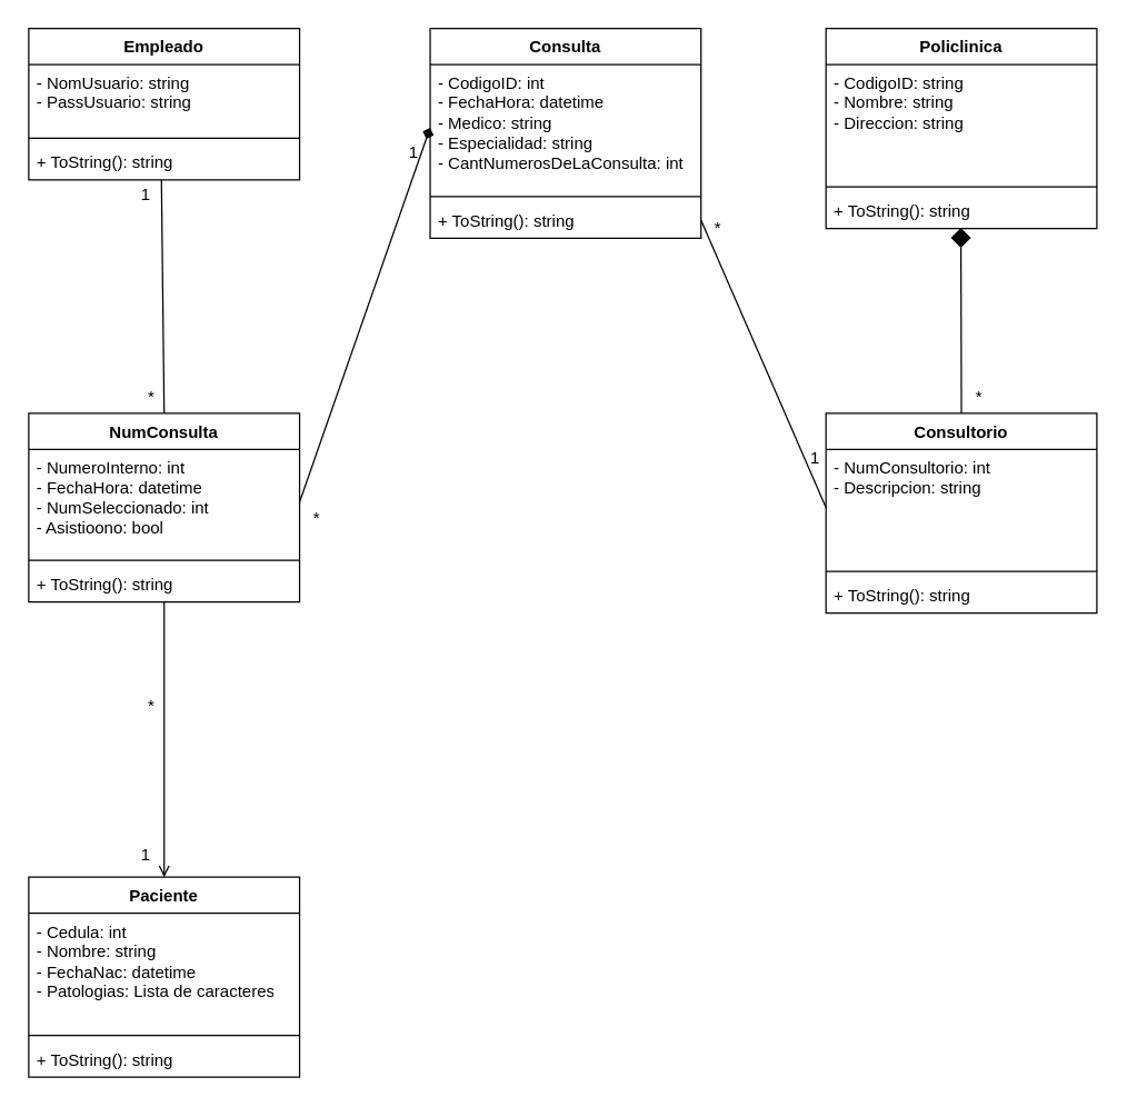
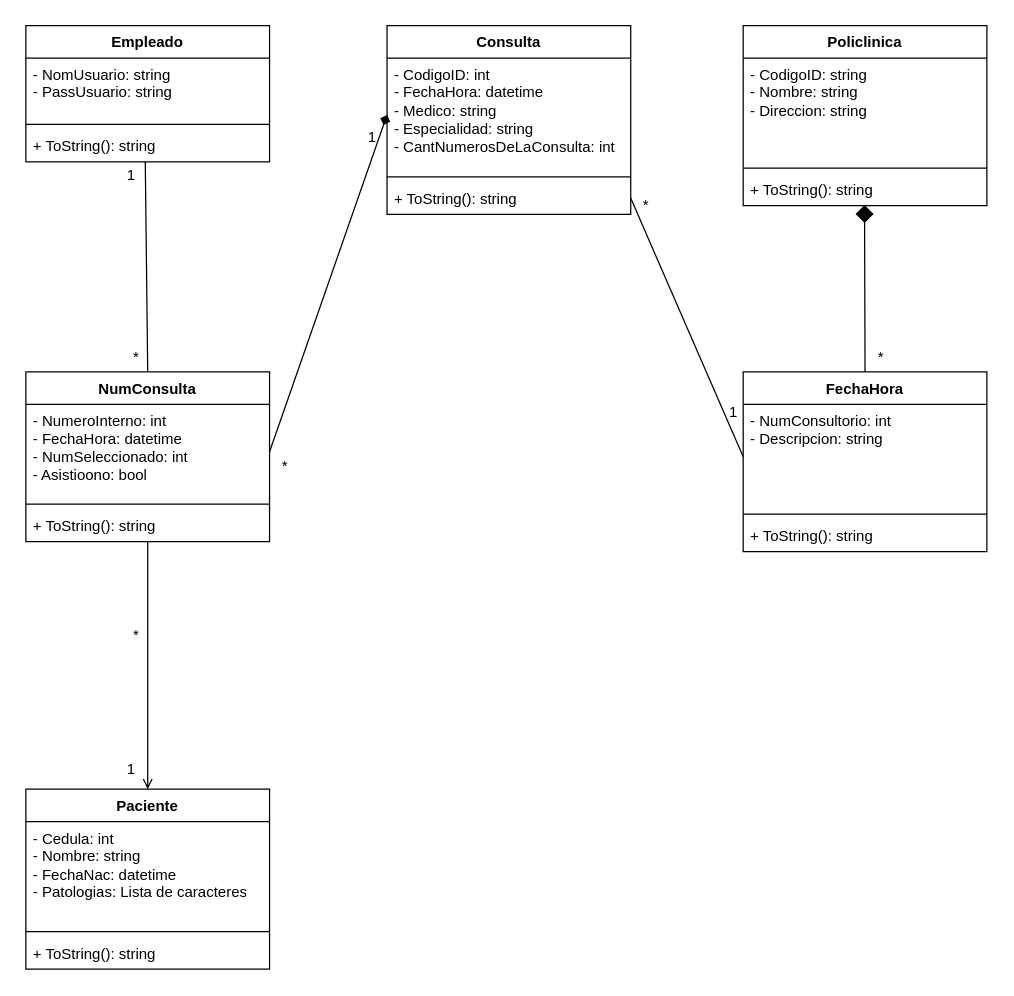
  <mxCell id="0" />
  <mxCell id="1" parent="0" />
  <mxCell id="2" value="Consulta" style="swimlane;fontStyle=1;align=center;verticalAlign=top;childLayout=stackLayout;horizontal=1;startSize=26;horizontalStack=0;resizeParent=1;resizeParentMax=0;resizeLast=0;collapsible=1;marginBottom=0;whiteSpace=wrap;html=1;" parent="1" vertex="1"><mxGeometry x="309" y="20" width="195" height="151" as="geometry" /></mxCell>
  <mxCell id="3" value="&lt;div&gt;- CodigoID: int&lt;/div&gt;- FechaHora: datetime&lt;div&gt;- Medico: string&lt;/div&gt;&lt;div&gt;- Especialidad: string&lt;/div&gt;&lt;div&gt;- CantNumerosDeLaConsulta: int&lt;br&gt;&lt;br&gt;&lt;/div&gt;" style="text;strokeColor=none;fillColor=none;align=left;verticalAlign=top;spacingLeft=4;spacingRight=4;overflow=hidden;rotatable=0;points=[[0,0.5],[1,0.5]];portConstraint=eastwest;whiteSpace=wrap;html=1;" parent="2" vertex="1"><mxGeometry y="26" width="195" height="91" as="geometry" /></mxCell>
  <mxCell id="4" value="" style="line;strokeWidth=1;fillColor=none;align=left;verticalAlign=middle;spacingTop=-1;spacingLeft=3;spacingRight=3;rotatable=0;labelPosition=right;points=[];portConstraint=eastwest;strokeColor=inherit;" parent="2" vertex="1"><mxGeometry y="117" width="195" height="8" as="geometry" /></mxCell>
  <mxCell id="5" value="+ ToString(): string" style="text;strokeColor=none;fillColor=none;align=left;verticalAlign=top;spacingLeft=4;spacingRight=4;overflow=hidden;rotatable=0;points=[[0,0.5],[1,0.5]];portConstraint=eastwest;whiteSpace=wrap;html=1;" parent="2" vertex="1"><mxGeometry y="125" width="195" height="26" as="geometry" /></mxCell>
  <mxCell id="6" value="Empleado" style="swimlane;fontStyle=1;align=center;verticalAlign=top;childLayout=stackLayout;horizontal=1;startSize=26;horizontalStack=0;resizeParent=1;resizeParentMax=0;resizeLast=0;collapsible=1;marginBottom=0;whiteSpace=wrap;html=1;" parent="1" vertex="1"><mxGeometry x="20" y="20" width="195" height="109" as="geometry" /></mxCell>
  <mxCell id="7" value="- NomUsuario: string&lt;br&gt;&lt;div&gt;- PassUsuario: string&lt;/div&gt;" style="text;strokeColor=none;fillColor=none;align=left;verticalAlign=top;spacingLeft=4;spacingRight=4;overflow=hidden;rotatable=0;points=[[0,0.5],[1,0.5]];portConstraint=eastwest;whiteSpace=wrap;html=1;" parent="6" vertex="1"><mxGeometry y="26" width="195" height="49" as="geometry" /></mxCell>
  <mxCell id="8" value="" style="line;strokeWidth=1;fillColor=none;align=left;verticalAlign=middle;spacingTop=-1;spacingLeft=3;spacingRight=3;rotatable=0;labelPosition=right;points=[];portConstraint=eastwest;strokeColor=inherit;" parent="6" vertex="1"><mxGeometry y="75" width="195" height="8" as="geometry" /></mxCell>
  <mxCell id="9" value="+ ToString(): string" style="text;strokeColor=none;fillColor=none;align=left;verticalAlign=top;spacingLeft=4;spacingRight=4;overflow=hidden;rotatable=0;points=[[0,0.5],[1,0.5]];portConstraint=eastwest;whiteSpace=wrap;html=1;" parent="6" vertex="1"><mxGeometry y="83" width="195" height="26" as="geometry" /></mxCell>
  <mxCell id="10" value="Policlinica" style="swimlane;fontStyle=1;align=center;verticalAlign=top;childLayout=stackLayout;horizontal=1;startSize=26;horizontalStack=0;resizeParent=1;resizeParentMax=0;resizeLast=0;collapsible=1;marginBottom=0;whiteSpace=wrap;html=1;" parent="1" vertex="1"><mxGeometry x="594" y="20" width="195" height="144" as="geometry" /></mxCell>
  <mxCell id="11" value="- CodigoID: string&lt;div&gt;- Nombre: string&lt;/div&gt;&lt;div&gt;- Direccion: string&lt;/div&gt;" style="text;strokeColor=none;fillColor=none;align=left;verticalAlign=top;spacingLeft=4;spacingRight=4;overflow=hidden;rotatable=0;points=[[0,0.5],[1,0.5]];portConstraint=eastwest;whiteSpace=wrap;html=1;" parent="10" vertex="1"><mxGeometry y="26" width="195" height="84" as="geometry" /></mxCell>
  <mxCell id="12" value="" style="line;strokeWidth=1;fillColor=none;align=left;verticalAlign=middle;spacingTop=-1;spacingLeft=3;spacingRight=3;rotatable=0;labelPosition=right;points=[];portConstraint=eastwest;strokeColor=inherit;" parent="10" vertex="1"><mxGeometry y="110" width="195" height="8" as="geometry" /></mxCell>
  <mxCell id="13" value="+ ToString(): string" style="text;strokeColor=none;fillColor=none;align=left;verticalAlign=top;spacingLeft=4;spacingRight=4;overflow=hidden;rotatable=0;points=[[0,0.5],[1,0.5]];portConstraint=eastwest;whiteSpace=wrap;html=1;" parent="10" vertex="1"><mxGeometry y="118" width="195" height="26" as="geometry" /></mxCell>
- <mxCell id="14" value="Consultorio" style="swimlane;fontStyle=1;align=center;verticalAlign=top;childLayout=stackLayout;horizontal=1;startSize=26;horizontalStack=0;resizeParent=1;resizeParentMax=0;resizeLast=0;collapsible=1;marginBottom=0;whiteSpace=wrap;html=1;" parent="1" vertex="1"><mxGeometry x="594" y="297" width="195" height="144" as="geometry" /></mxCell>
+ <mxCell id="14" value="FechaHora" style="swimlane;fontStyle=1;align=center;verticalAlign=top;childLayout=stackLayout;horizontal=1;startSize=26;horizontalStack=0;resizeParent=1;resizeParentMax=0;resizeLast=0;collapsible=1;marginBottom=0;whiteSpace=wrap;html=1;" parent="1" vertex="1"><mxGeometry x="594" y="297" width="195" height="144" as="geometry" /></mxCell>
  <mxCell id="15" value="- NumConsultorio: int&lt;div&gt;- Descripcion: string&amp;nbsp;&lt;/div&gt;" style="text;strokeColor=none;fillColor=none;align=left;verticalAlign=top;spacingLeft=4;spacingRight=4;overflow=hidden;rotatable=0;points=[[0,0.5],[1,0.5]];portConstraint=eastwest;whiteSpace=wrap;html=1;" parent="14" vertex="1"><mxGeometry y="26" width="195" height="84" as="geometry" /></mxCell>
  <mxCell id="16" value="" style="line;strokeWidth=1;fillColor=none;align=left;verticalAlign=middle;spacingTop=-1;spacingLeft=3;spacingRight=3;rotatable=0;labelPosition=right;points=[];portConstraint=eastwest;strokeColor=inherit;" parent="14" vertex="1"><mxGeometry y="110" width="195" height="8" as="geometry" /></mxCell>
  <mxCell id="17" value="+ ToString(): string" style="text;strokeColor=none;fillColor=none;align=left;verticalAlign=top;spacingLeft=4;spacingRight=4;overflow=hidden;rotatable=0;points=[[0,0.5],[1,0.5]];portConstraint=eastwest;whiteSpace=wrap;html=1;" parent="14" vertex="1"><mxGeometry y="118" width="195" height="26" as="geometry" /></mxCell>
  <mxCell id="18" value="Paciente" style="swimlane;fontStyle=1;align=center;verticalAlign=top;childLayout=stackLayout;horizontal=1;startSize=26;horizontalStack=0;resizeParent=1;resizeParentMax=0;resizeLast=0;collapsible=1;marginBottom=0;whiteSpace=wrap;html=1;" parent="1" vertex="1"><mxGeometry x="20" y="631" width="195" height="144" as="geometry" /></mxCell>
  <mxCell id="19" value="- Cedula: int&lt;br&gt;&lt;div&gt;- Nombre: string&lt;/div&gt;&lt;div&gt;- FechaNac: datetime&lt;/div&gt;&lt;div&gt;- Patologias: Lista de caracteres&lt;/div&gt;" style="text;strokeColor=none;fillColor=none;align=left;verticalAlign=top;spacingLeft=4;spacingRight=4;overflow=hidden;rotatable=0;points=[[0,0.5],[1,0.5]];portConstraint=eastwest;whiteSpace=wrap;html=1;" parent="18" vertex="1"><mxGeometry y="26" width="195" height="84" as="geometry" /></mxCell>
  <mxCell id="20" value="" style="line;strokeWidth=1;fillColor=none;align=left;verticalAlign=middle;spacingTop=-1;spacingLeft=3;spacingRight=3;rotatable=0;labelPosition=right;points=[];portConstraint=eastwest;strokeColor=inherit;" parent="18" vertex="1"><mxGeometry y="110" width="195" height="8" as="geometry" /></mxCell>
  <mxCell id="21" value="+ ToString(): string" style="text;strokeColor=none;fillColor=none;align=left;verticalAlign=top;spacingLeft=4;spacingRight=4;overflow=hidden;rotatable=0;points=[[0,0.5],[1,0.5]];portConstraint=eastwest;whiteSpace=wrap;html=1;" parent="18" vertex="1"><mxGeometry y="118" width="195" height="26" as="geometry" /></mxCell>
  <mxCell id="22" value="NumConsulta" style="swimlane;fontStyle=1;align=center;verticalAlign=top;childLayout=stackLayout;horizontal=1;startSize=26;horizontalStack=0;resizeParent=1;resizeParentMax=0;resizeLast=0;collapsible=1;marginBottom=0;whiteSpace=wrap;html=1;" parent="1" vertex="1"><mxGeometry x="20" y="297" width="195" height="136" as="geometry" /></mxCell>
  <mxCell id="23" value="- NumeroInterno: int&lt;br&gt;&lt;div&gt;- FechaHora: datetime&lt;/div&gt;&lt;div&gt;- NumSeleccionado: int&lt;/div&gt;&lt;div&gt;- Asistioono: bool&lt;/div&gt;&lt;div&gt;&lt;br&gt;&lt;/div&gt;" style="text;strokeColor=none;fillColor=none;align=left;verticalAlign=top;spacingLeft=4;spacingRight=4;overflow=hidden;rotatable=0;points=[[0,0.5],[1,0.5]];portConstraint=eastwest;whiteSpace=wrap;html=1;" parent="22" vertex="1"><mxGeometry y="26" width="195" height="76" as="geometry" /></mxCell>
  <mxCell id="24" value="" style="line;strokeWidth=1;fillColor=none;align=left;verticalAlign=middle;spacingTop=-1;spacingLeft=3;spacingRight=3;rotatable=0;labelPosition=right;points=[];portConstraint=eastwest;strokeColor=inherit;" parent="22" vertex="1"><mxGeometry y="102" width="195" height="8" as="geometry" /></mxCell>
  <mxCell id="25" value="+ ToString(): string" style="text;strokeColor=none;fillColor=none;align=left;verticalAlign=top;spacingLeft=4;spacingRight=4;overflow=hidden;rotatable=0;points=[[0,0.5],[1,0.5]];portConstraint=eastwest;whiteSpace=wrap;html=1;" parent="22" vertex="1"><mxGeometry y="110" width="195" height="26" as="geometry" /></mxCell>
  <mxCell id="26" value="" style="endArrow=none;html=1;rounded=0;entryX=0.49;entryY=1.001;entryDx=0;entryDy=0;exitX=0.5;exitY=0;exitDx=0;exitDy=0;entryPerimeter=0;" parent="1" source="22" target="9" edge="1"><mxGeometry width="50" height="50" relative="1" as="geometry"><mxPoint x="792" y="366" as="sourcePoint" /><mxPoint x="731" y="239" as="targetPoint" /></mxGeometry></mxCell>
  <mxCell id="27" value="" style="endArrow=open;html=1;rounded=0;entryX=0.5;entryY=0;entryDx=0;entryDy=0;exitX=0.5;exitY=1;exitDx=0;exitDy=0;" parent="1" source="22" target="18" edge="1"><mxGeometry width="50" height="50" relative="1" as="geometry"><mxPoint x="117" y="500" as="sourcePoint" /><mxPoint x="127" y="141" as="targetPoint" /></mxGeometry></mxCell>
  <mxCell id="28" value="" style="endArrow=diamond;html=1;rounded=0;entryX=0;entryY=0.5;entryDx=0;entryDy=0;exitX=1;exitY=0.5;exitDx=0;exitDy=0;" parent="1" source="23" target="3" edge="1"><mxGeometry width="50" height="50" relative="1" as="geometry"><mxPoint x="138" y="317" as="sourcePoint" /><mxPoint x="137" y="151" as="targetPoint" /></mxGeometry></mxCell>
  <mxCell id="29" value="" style="endArrow=none;html=1;rounded=0;entryX=1;entryY=0.5;entryDx=0;entryDy=0;exitX=0;exitY=0.5;exitDx=0;exitDy=0;" parent="1" source="15" target="5" edge="1"><mxGeometry width="50" height="50" relative="1" as="geometry"><mxPoint x="148" y="327" as="sourcePoint" /><mxPoint x="147" y="161" as="targetPoint" /></mxGeometry></mxCell>
  <mxCell id="30" value="*" style="text;html=1;align=center;verticalAlign=middle;resizable=0;points=[];autosize=1;strokeColor=none;fillColor=none;" parent="1" vertex="1"><mxGeometry x="692" y="273" width="23" height="26" as="geometry" /></mxCell>
  <mxCell id="31" value="*" style="text;html=1;align=center;verticalAlign=middle;resizable=0;points=[];autosize=1;strokeColor=none;fillColor=none;" parent="1" vertex="1"><mxGeometry x="504" y="151" width="23" height="26" as="geometry" /></mxCell>
  <mxCell id="32" value="1" style="text;html=1;align=center;verticalAlign=middle;resizable=0;points=[];autosize=1;strokeColor=none;fillColor=none;" parent="1" vertex="1"><mxGeometry x="573" y="317" width="25" height="26" as="geometry" /></mxCell>
  <mxCell id="33" value="1" style="text;html=1;align=center;verticalAlign=middle;resizable=0;points=[];autosize=1;strokeColor=none;fillColor=none;" parent="1" vertex="1"><mxGeometry x="284" y="97" width="25" height="26" as="geometry" /></mxCell>
  <mxCell id="34" value="1" style="text;html=1;align=center;verticalAlign=middle;resizable=0;points=[];autosize=1;strokeColor=none;fillColor=none;" parent="1" vertex="1"><mxGeometry x="91" y="127" width="25" height="26" as="geometry" /></mxCell>
  <mxCell id="35" value="1" style="text;html=1;align=center;verticalAlign=middle;resizable=0;points=[];autosize=1;strokeColor=none;fillColor=none;" parent="1" vertex="1"><mxGeometry x="91" y="602" width="25" height="26" as="geometry" /></mxCell>
  <mxCell id="36" value="*" style="text;html=1;align=center;verticalAlign=middle;resizable=0;points=[];autosize=1;strokeColor=none;fillColor=none;" parent="1" vertex="1"><mxGeometry x="215" y="360" width="23" height="26" as="geometry" /></mxCell>
  <mxCell id="37" value="*" style="text;html=1;align=center;verticalAlign=middle;resizable=0;points=[];autosize=1;strokeColor=none;fillColor=none;" parent="1" vertex="1"><mxGeometry x="96" y="273" width="23" height="26" as="geometry" /></mxCell>
  <mxCell id="38" value="*" style="text;html=1;align=center;verticalAlign=middle;resizable=0;points=[];autosize=1;strokeColor=none;fillColor=none;" parent="1" vertex="1"><mxGeometry x="96" y="495" width="23" height="26" as="geometry" /></mxCell>
  <mxCell id="39" value="" style="endArrow=none;html=1;rounded=0;entryX=0.5;entryY=0;entryDx=0;entryDy=0;exitX=0.498;exitY=0.983;exitDx=0;exitDy=0;startArrow=diamond;startFill=1;exitPerimeter=0;endSize=12;targetPerimeterSpacing=0;startSize=12;" parent="1" source="13" target="14" edge="1"><mxGeometry width="50" height="50" relative="1" as="geometry"><mxPoint x="157" y="171" as="sourcePoint" /><mxPoint x="158" y="337" as="targetPoint" /></mxGeometry></mxCell>
